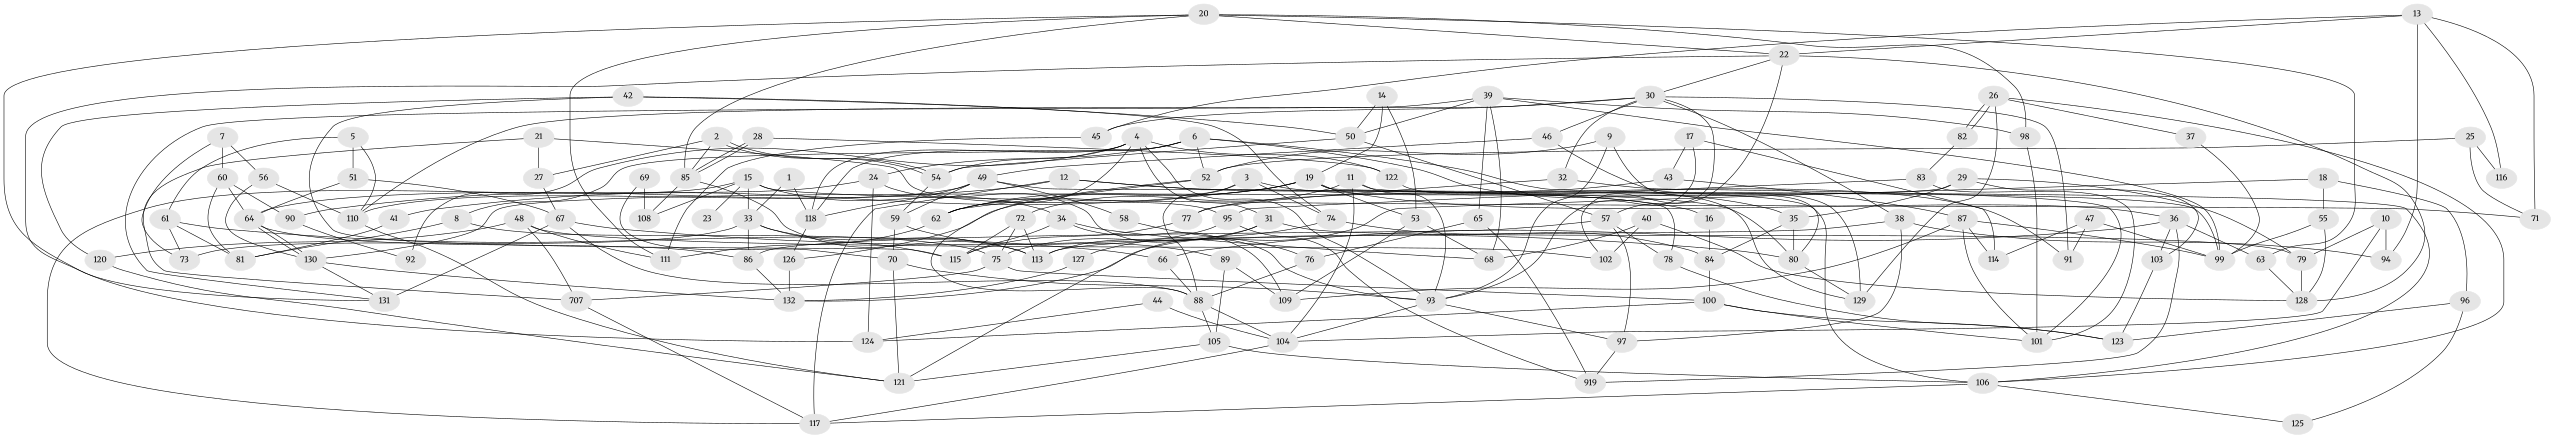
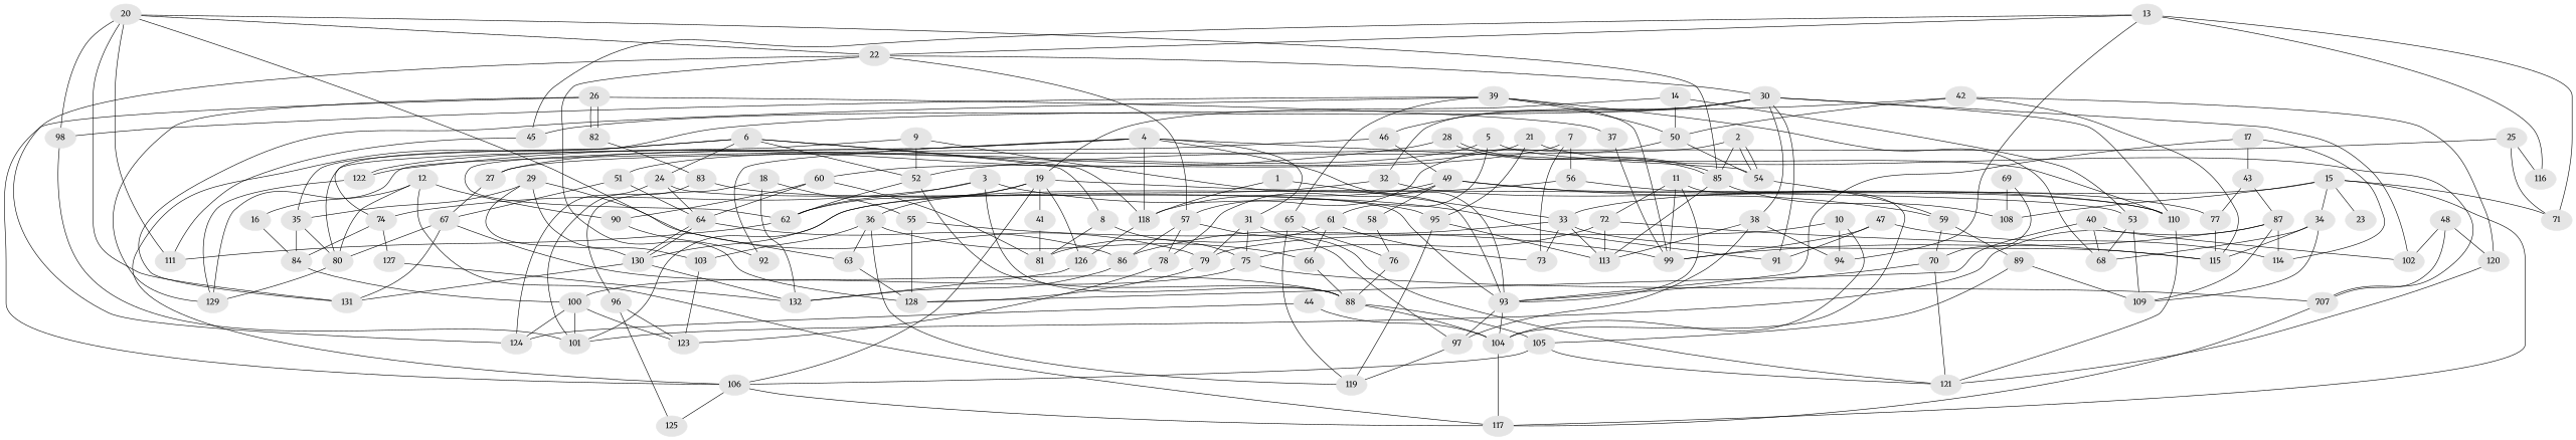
  graph {
    fontname=Merriweather
    node [color=gray90 fontname=Merriweather style=filled]
    edge [fontname=Merriweather]
    1
    33
    118
    73
    86
    113
    115
    126
    2
    27
    54
    85
    67
    59
    108
    3
    62
    74
    88
    91
    111
    84
    127
    104
    105
    4
    31
    92
    93
    122
    75
    79
    121
    97
    129
    5
    51
    61
    110
    64
    81
    66
    6
    8
    24
    35
    52
    106
    124
    80
    117
    125
    7
    56
    60
    130
    90
    n58 [label=707]
    100
    9
    10
    94
    128
    11
    72
    99
    12
    16
    13
    22
    45
    71
    116
    30
    57
    14
    19
    50
    53
    36
    41
    68
    109
    15
    23
    34
    17
    43
    114
    77
    87
    18
    55
    96
    132
    123
    63
    103
-   119 [label=919]
+   119
    20
    98
    131
    101
    21
    95
    32
    38
    46
    102
    78
    25
    26
    37
    82
    83
    28
    29
    49
    39
    65
    76
    40
    42
    120
    44
    58
    47
    48
    70
    89
    69
    1 -- 33
    1 -- 118
    33 -- 73
    33 -- 86
    33 -- 113
    33 -- 115
    118 -- 126
    86 -- 132
    126 -- 132
    2 -- 27
    2 -- 54
    2 -- 54
    2 -- 85
    27 -- 67
    54 -- 59
    85 -- 113
    85 -- 108
    67 -- 88
    67 -- 80
    67 -- 131
    59 -- 70
    59 -- 89
    3 -- 62
    3 -- 74
    3 -- 88
    3 -- 91
    62 -- 111
    74 -- 84
    74 -- 127
    88 -- 104
    88 -- 105
    84 -- 100
    127 -- 132
    104 -- 117
    105 -- 121
    105 -- 106
    4 -- 118
    4 -- 54
    4 -- 62
    4 -- 31
    4 -- 92
    4 -- 93
    4 -- 122
    31 -- 75
    31 -- 79
    31 -- 121
    93 -- 104
    93 -- 97
    122 -- 129
    75 -- n58
    75 -- 100
    79 -- 128
    97 -- 119
    5 -- 51
    5 -- 61
    5 -- 110
    51 -- 67
    51 -- 64
    61 -- 73
    61 -- 81
    61 -- 66
    110 -- 121
    64 -- 86
    64 -- 130
    64 -- 130
    66 -- 88
    6 -- 118
    6 -- 8
    6 -- 24
    6 -- 35
    6 -- 52
    6 -- 106
    8 -- 75
    8 -- 81
    24 -- 93
    24 -- 64
    24 -- 124
    35 -- 84
    35 -- 80
    52 -- 62
    52 -- 88
    106 -- 117
    106 -- 125
    80 -- 129
    7 -- 73
    7 -- 56
    7 -- 60
    56 -- 110
    56 -- 130
    60 -- 64
    60 -- 81
    60 -- 90
    130 -- 132
    130 -- 131
    90 -- 92
    n58 -- 117
    100 -- 124
    100 -- 123
    100 -- 101
    9 -- 93
    9 -- 52
    9 -- 80
    10 -- 104
    10 -- 79
    10 -- 94
    11 -- 104
    11 -- 93
    11 -- 72
    11 -- 99
    72 -- 113
    72 -- 115
    72 -- 75
    12 -- 80
    12 -- 117
    12 -- 90
    12 -- 16
    16 -- 84
    13 -- 94
    13 -- 22
    13 -- 45
    13 -- 71
    13 -- 116
    22 -- 124
    22 -- 128
    22 -- 30
    22 -- 57
    45 -- 111
    30 -- 91
    30 -- 110
    30 -- 45
    30 -- 32
    30 -- 38
    30 -- 46
    30 -- 102
    57 -- 86
    57 -- 97
    57 -- 78
    14 -- 19
    14 -- 50
    14 -- 53
    19 -- 126
    19 -- 62
    19 -- 106
    19 -- 53
    19 -- 36
    19 -- 41
    50 -- 54
    50 -- 57
    53 -- 68
    53 -- 109
    36 -- 66
    36 -- 63
    36 -- 103
    36 -- 119
    41 -- 81
    15 -- 33
    15 -- 108
    15 -- 117
    15 -- 71
    15 -- 23
    15 -- 34
    34 -- 115
    34 -- 68
    34 -- 109
    17 -- 93
    17 -- 43
    17 -- 114
    43 -- 77
    43 -- 87
    77 -- 115
    87 -- 99
    87 -- 109
    87 -- 114
    87 -- 101
    18 -- 55
    18 -- 96
    18 -- 132
    55 -- 128
    55 -- 99
    96 -- 125
    96 -- 123
    63 -- 128
    103 -- 123
    20 -- 85
    20 -- 111
    20 -- 22
    20 -- 63
    20 -- 98
    20 -- 131
    98 -- 101
    21 -- 27
    21 -- n58
    21 -- 95
    95 -- 113
    95 -- 119
    32 -- 77
    32 -- 101
    38 -- 113
    38 -- 97
    38 -- 94
    46 -- 129
    46 -- 49
    78 -- 123
    25 -- 52
    25 -- 71
    25 -- 116
    26 -- 129
    26 -- 106
    26 -- 37
    26 -- 82
    26 -- 82
    37 -- 99
    82 -- 83
    83 -- 101
    83 -- 95
    28 -- 85
    28 -- 85
    28 -- 122
    29 -- 79
    29 -- 35
    29 -- 130
    29 -- 103
    49 -- 118
    49 -- 59
    49 -- 110
    49 -- 78
    49 -- 58
    39 -- 99
    39 -- 50
    39 -- 68
    39 -- 98
    39 -- 131
    39 -- 65
    65 -- 119
    65 -- 76
    76 -- 88
    40 -- 128
    40 -- 68
    40 -- 102
    42 -- 115
    42 -- 74
    42 -- 50
    42 -- 120
    120 -- 121
    44 -- 104
    44 -- 124
    58 -- 76
    47 -- 91
    47 -- 99
    47 -- 114
-   48 -- 111
    48 -- n58
    48 -- 102
    48 -- 120
    70 -- 93
    70 -- 121
    89 -- 105
    89 -- 109
    69 -- 108
    69 -- 70
  }
